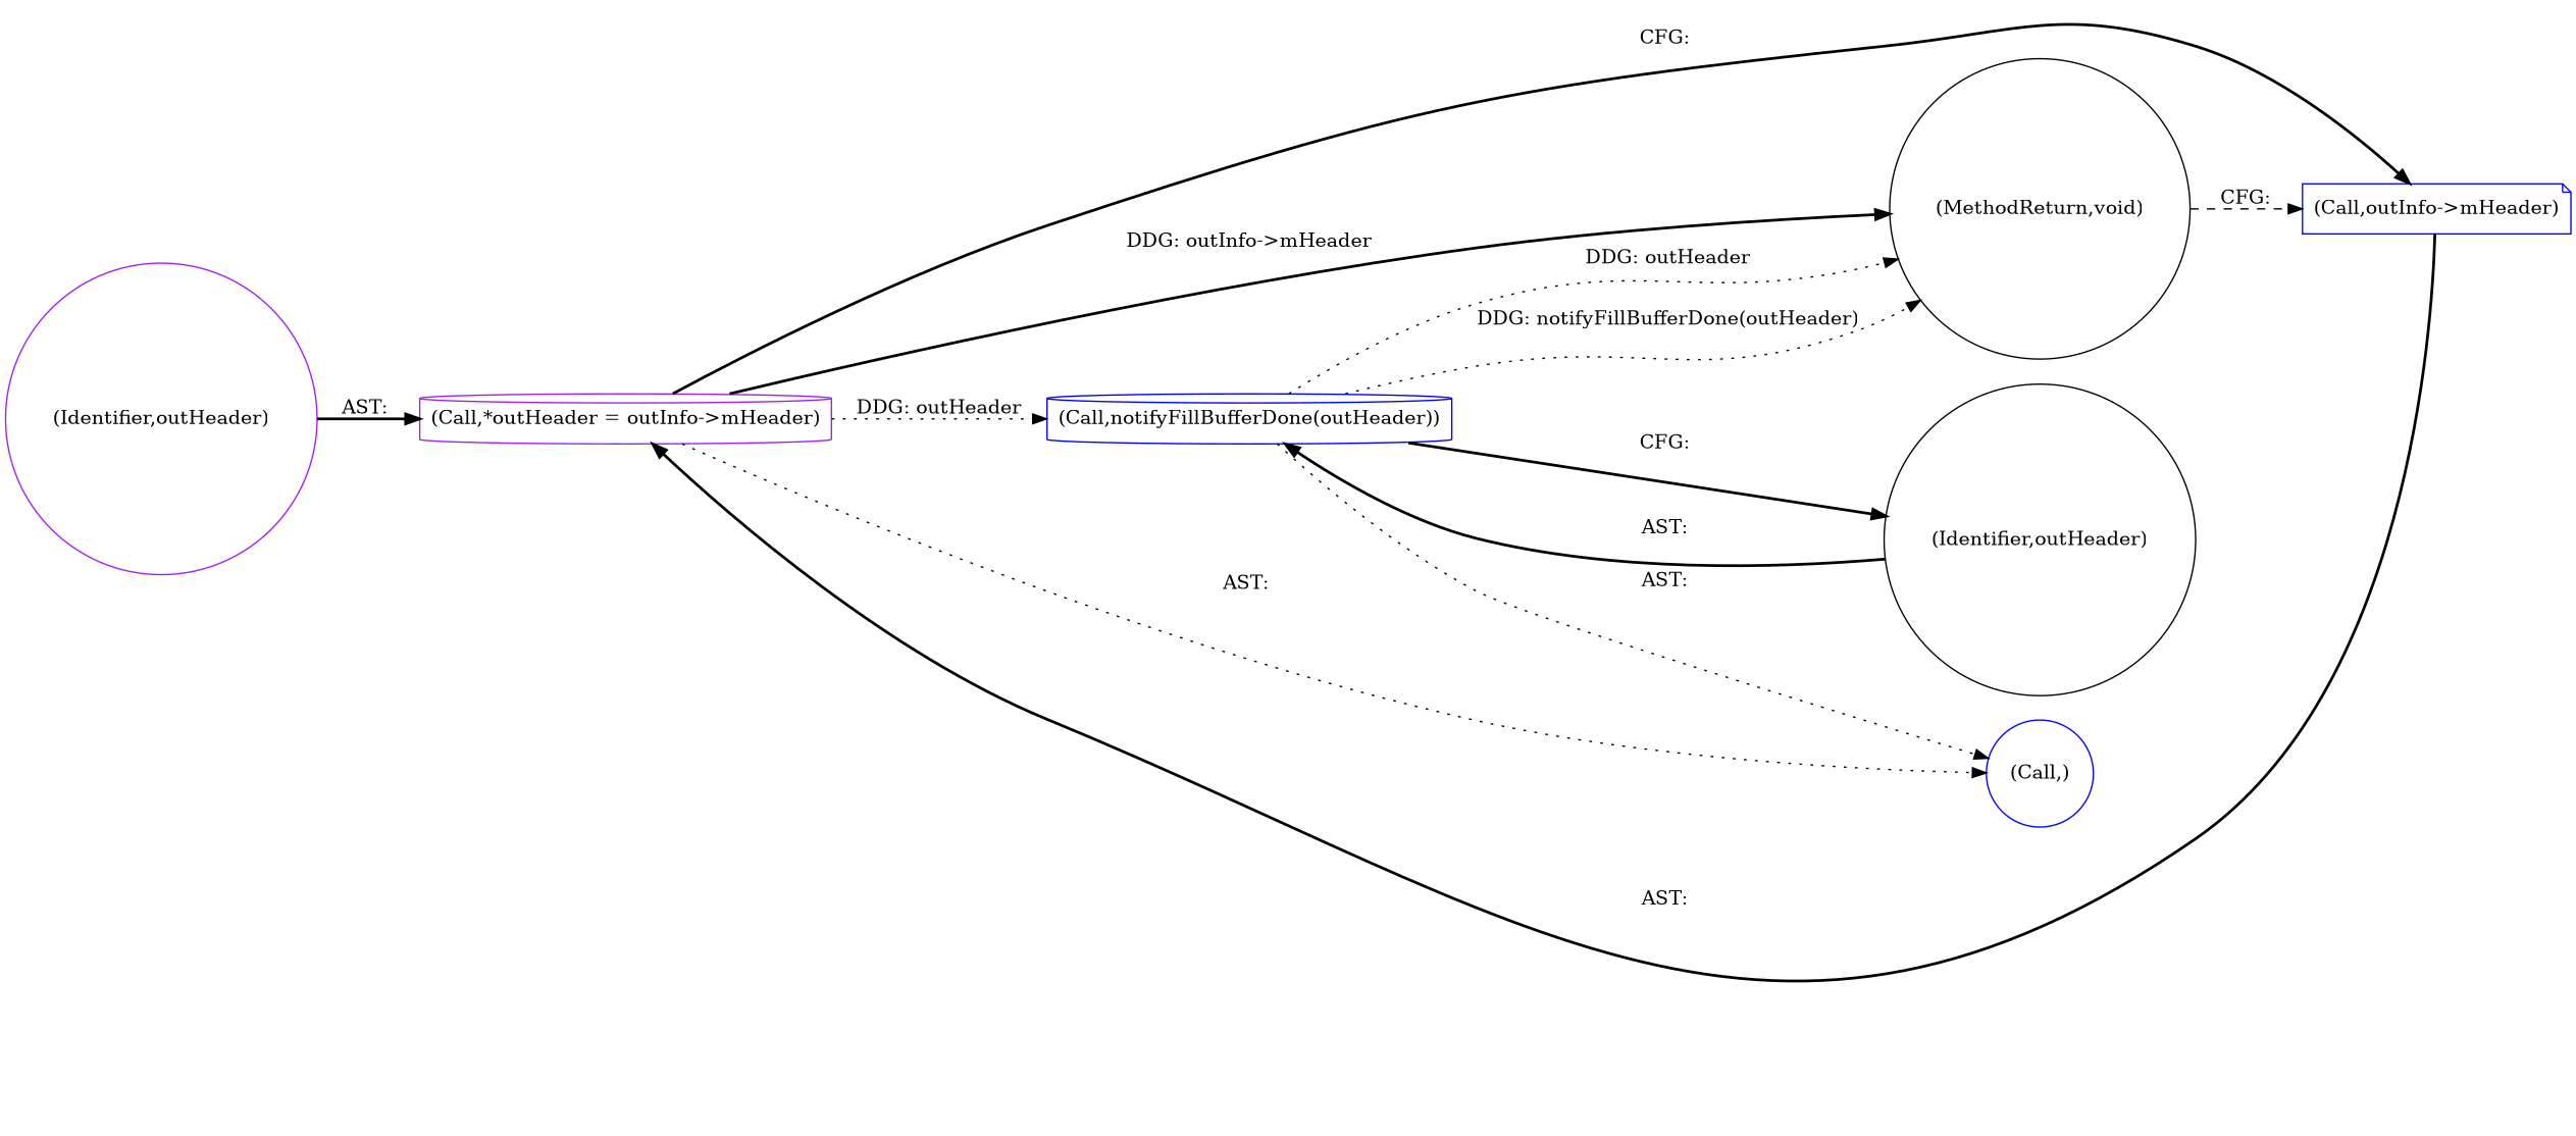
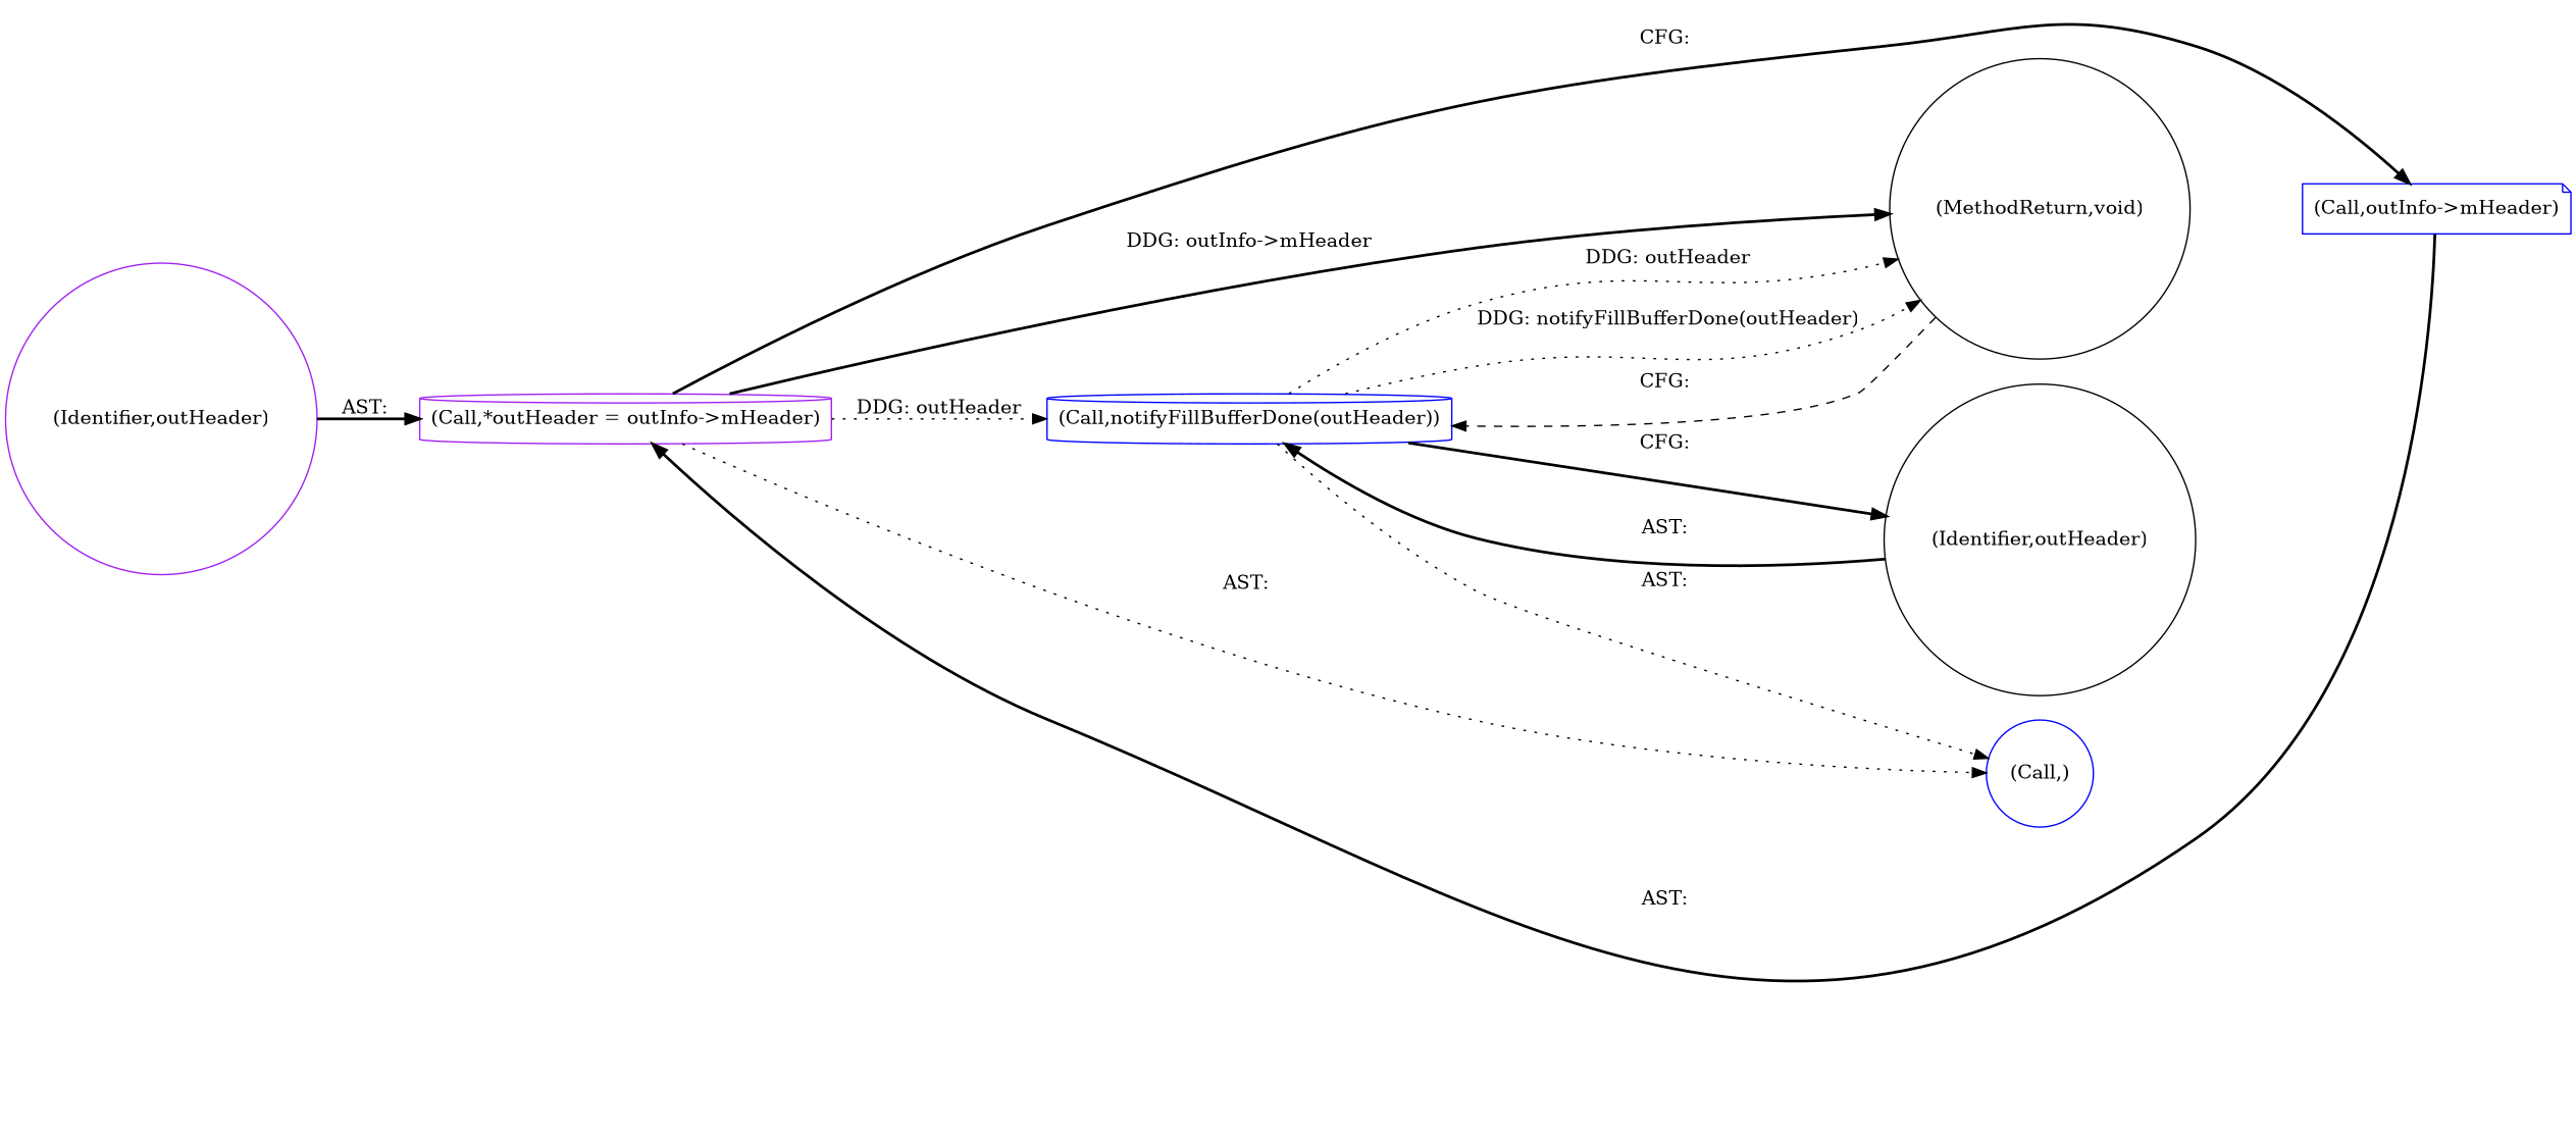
  digraph {
    rankdir=LR
    node [color=blue shape=circle]
    edge [style=bold]
    n1 [color=purple label="(Call,*outHeader = outInfo->mHeader)" shape=cylinder]
    n2 [label="(Call,notifyFillBufferDone(outHeader))" shape=cylinder]
    n3 [color=black label="(MethodReturn,void)"]
    n4 [label="(Call,outInfo->mHeader)" shape=note]
    n5 [label="(Call,)"]
    n6 [color=black label="(Identifier,outHeader)"]
    n7 [color=purple label="(Identifier,outHeader)"]
    n1 -> n2 [label="DDG: outHeader" style=dotted]
    n1 -> n3 [label="DDG: outInfo->mHeader"]
    n1 -> n4 [label="CFG: "]
    n1 -> n5 [label="AST: " style=dotted]
    n2 -> n3 [label="DDG: outHeader" style=dotted]
    n2 -> n3 [label="DDG: notifyFillBufferDone(outHeader)" style=dotted]
    n2 -> n5 [label="AST: " style=dotted]
    n2 -> n6 [label="CFG: "]
-   n3 -> n4 [label="CFG: " style=dashed]
+   n3 -> n2 [label="CFG: " style=dashed]
    n4 -> n1 [label="AST: "]
    n6 -> n2 [label="AST: "]
    n7 -> n1 [label="AST: "]
  }
